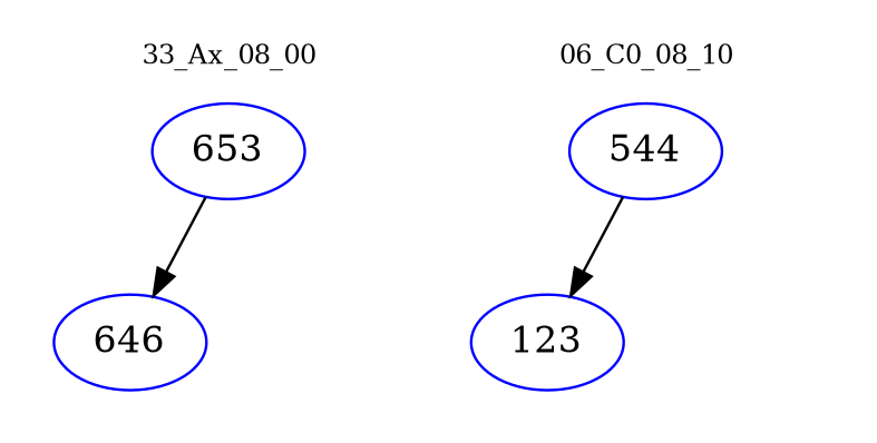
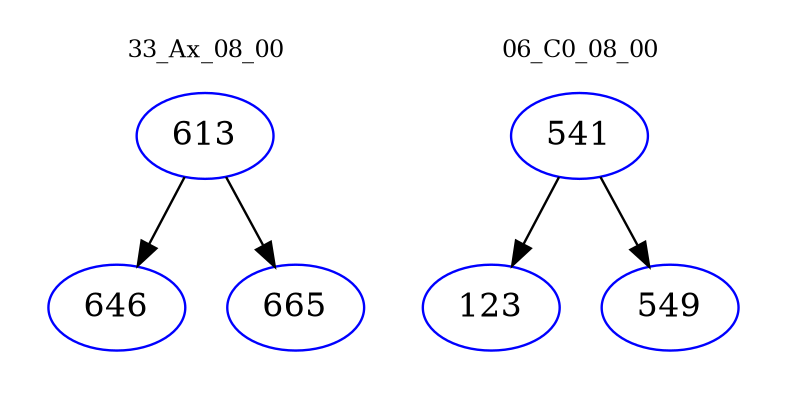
  digraph {
    node [color=blue]
    edge [color=black]
-   n1 [label=653]
+   n1 [label=613]
    n2 [label=646]
-   n4 [label=544]
+   n3 [label=665]
+   n4 [label=541]
    n5 [label=123]
+   n6 [label=549]
    subgraph cluster_1 {
      color=white
      fontsize=10
      label="33_Ax_08_00"
      n1
      n2
+     n3
    }
    subgraph cluster_2 {
      color=white
      fontsize=10
-     label="06_C0_08_10"
+     label="06_C0_08_00"
      n4
      n5
+     n6
    }
    n1 -> n2
+   n1 -> n3
    n4 -> n5
+   n4 -> n6
  }
